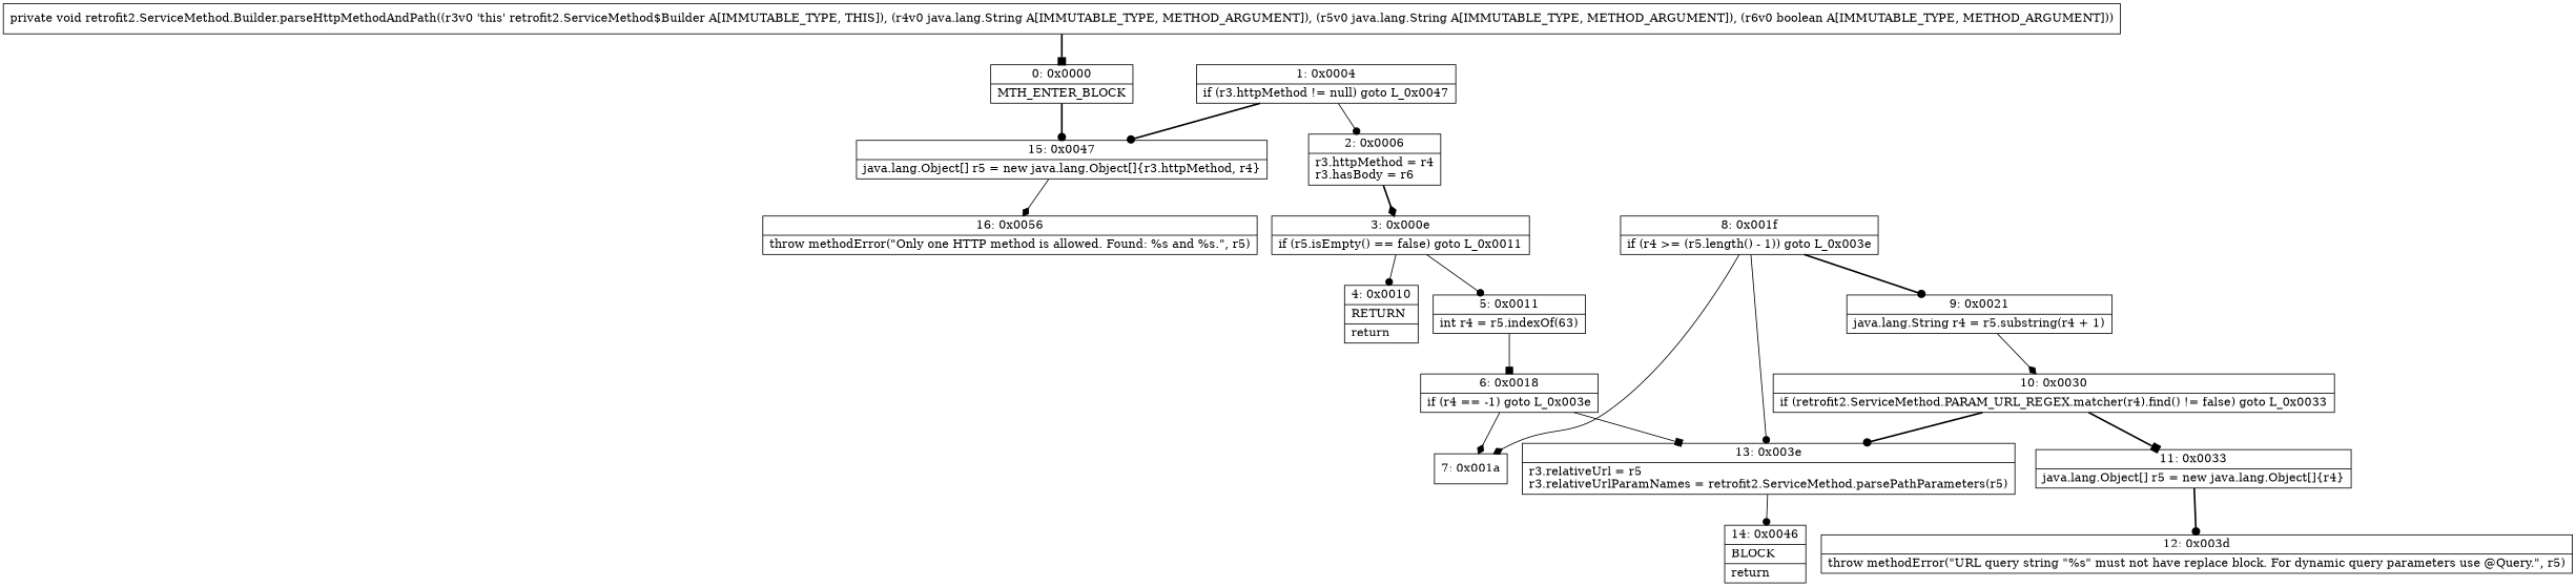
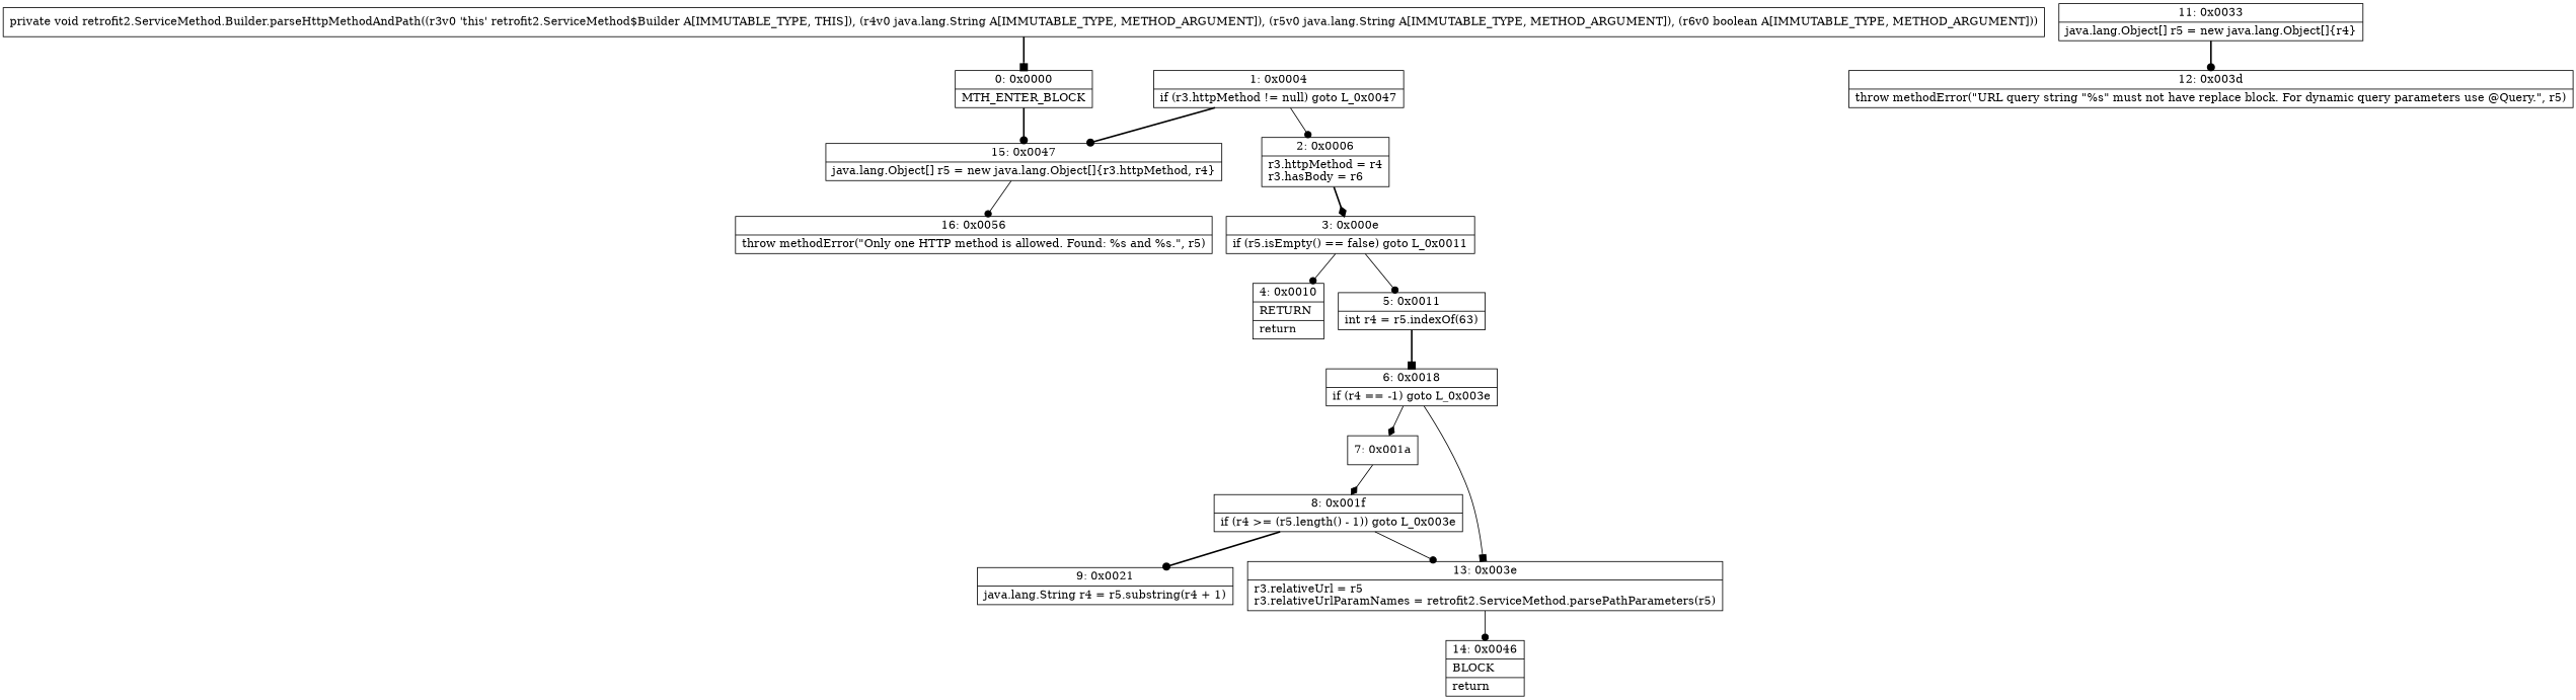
  digraph {
    node [shape=record]
    edge [arrowhead=dot style=solid]
    n1 [label="{0\:\ 0x0000|MTH_ENTER_BLOCK\l}"]
    n2 [label="{15\:\ 0x0047|java.lang.Object[] r5 = new java.lang.Object[]\{r3.httpMethod, r4\}\l}"]
    n3 [label="{1\:\ 0x0004|if (r3.httpMethod != null) goto L_0x0047\l}"]
    n4 [label="{2\:\ 0x0006|r3.httpMethod = r4\lr3.hasBody = r6\l}"]
    n5 [label="{3\:\ 0x000e|if (r5.isEmpty() == false) goto L_0x0011\l}"]
    n6 [label="{16\:\ 0x0056|throw methodError(\"Only one HTTP method is allowed. Found: %s and %s.\", r5)\l}"]
    n7 [label="{4\:\ 0x0010|RETURN\l|return\l}"]
    n8 [label="{5\:\ 0x0011|int r4 = r5.indexOf(63)\l}"]
    n9 [label="{6\:\ 0x0018|if (r4 == \-1) goto L_0x003e\l}"]
    n10 [label="{7\:\ 0x001a}"]
    n11 [label="{13\:\ 0x003e|r3.relativeUrl = r5\lr3.relativeUrlParamNames = retrofit2.ServiceMethod.parsePathParameters(r5)\l}"]
    n12 [label="{8\:\ 0x001f|if (r4 \>= (r5.length() \- 1)) goto L_0x003e\l}"]
    n13 [label="{14\:\ 0x0046|BLOCK\l|return\l}"]
    n14 [label="{9\:\ 0x0021|java.lang.String r4 = r5.substring(r4 + 1)\l}"]
-   n15 [label="{10\:\ 0x0030|if (retrofit2.ServiceMethod.PARAM_URL_REGEX.matcher(r4).find() != false) goto L_0x0033\l}"]
    n16 [label="{11\:\ 0x0033|java.lang.Object[] r5 = new java.lang.Object[]\{r4\}\l}"]
    n17 [label="{12\:\ 0x003d|throw methodError(\"URL query string \"%s\" must not have replace block. For dynamic query parameters use @Query.\", r5)\l}"]
    n18 [label="{private void retrofit2.ServiceMethod.Builder.parseHttpMethodAndPath((r3v0 'this' retrofit2.ServiceMethod$Builder A[IMMUTABLE_TYPE, THIS]), (r4v0 java.lang.String A[IMMUTABLE_TYPE, METHOD_ARGUMENT]), (r5v0 java.lang.String A[IMMUTABLE_TYPE, METHOD_ARGUMENT]), (r6v0 boolean A[IMMUTABLE_TYPE, METHOD_ARGUMENT])) }"]
    n1 -> n2 [style=bold]
-   n2 -> n6 [arrowhead=diamond]
+   n2 -> n6
    n3 -> n2 [style=bold]
    n3 -> n4
    n4 -> n5 [arrowhead=diamond style=bold]
    n5 -> n7
    n5 -> n8
-   n8 -> n9 [arrowhead=box]
+   n8 -> n9 [arrowhead=box style=bold]
    n9 -> n10 [arrowhead=diamond]
    n9 -> n11 [arrowhead=box]
-   n12 -> n10 [arrowhead=diamond]
+   n10 -> n12 [arrowhead=diamond]
    n11 -> n13
    n12 -> n11
    n12 -> n14 [style=bold]
-   n14 -> n15 [arrowhead=diamond]
-   n15 -> n11 [style=bold]
-   n15 -> n16 [arrowhead=box style=bold]
    n16 -> n17 [style=bold]
    n18 -> n1 [arrowhead=box style=bold]
  }
